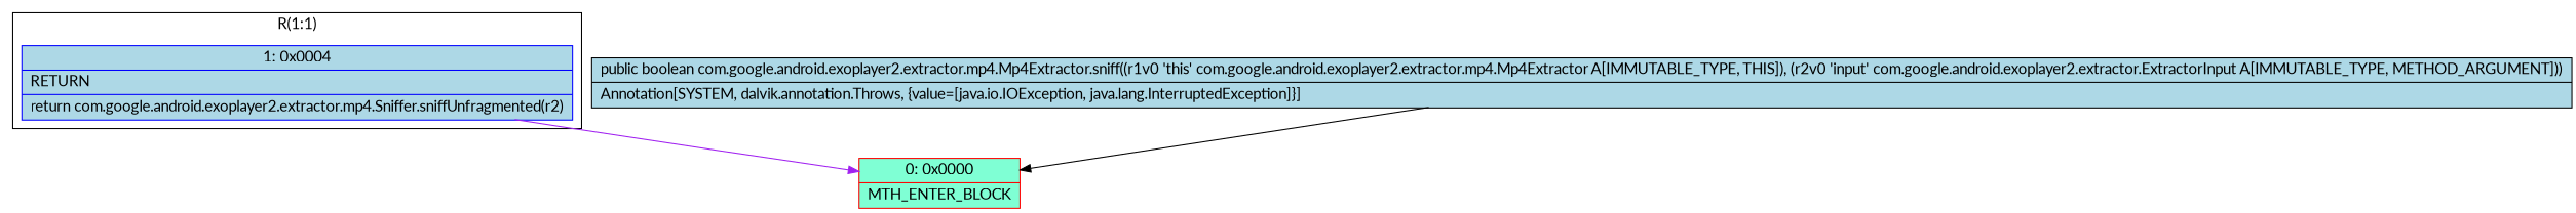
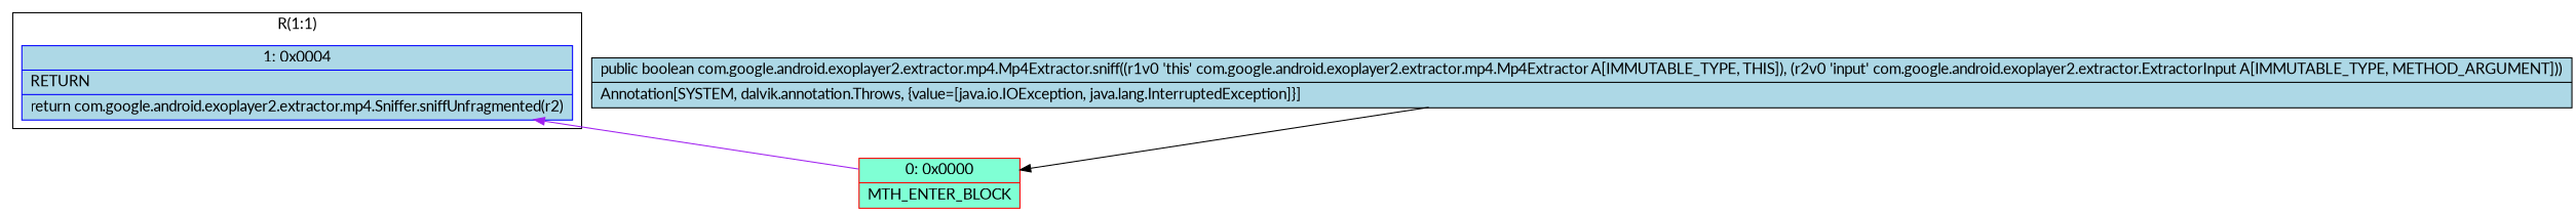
  digraph {
    fontname=Lato
    node [shape=record style=filled fillcolor=lightblue fontname=Lato]
    edge [fontname=Lato]
    n1 [color=blue label="{1\:\ 0x0004|RETURN\l|return com.google.android.exoplayer2.extractor.mp4.Sniffer.sniffUnfragmented(r2)\l}"]
    n2 [color=red label="{0\:\ 0x0000|MTH_ENTER_BLOCK\l}" fillcolor=aquamarine]
    n3 [label="{public boolean com.google.android.exoplayer2.extractor.mp4.Mp4Extractor.sniff((r1v0 'this' com.google.android.exoplayer2.extractor.mp4.Mp4Extractor A[IMMUTABLE_TYPE, THIS]), (r2v0 'input' com.google.android.exoplayer2.extractor.ExtractorInput A[IMMUTABLE_TYPE, METHOD_ARGUMENT]))  | Annotation[SYSTEM, dalvik.annotation.Throws, \{value=[java.io.IOException, java.lang.InterruptedException]\}]\l}"]
    subgraph cluster_1 {
      label="R(1:1)"
      n1
    }
-   n1 -> n2 [color=purple]
+   n2 -> n1 [color=purple]
    n3 -> n2 [color=black]
  }
